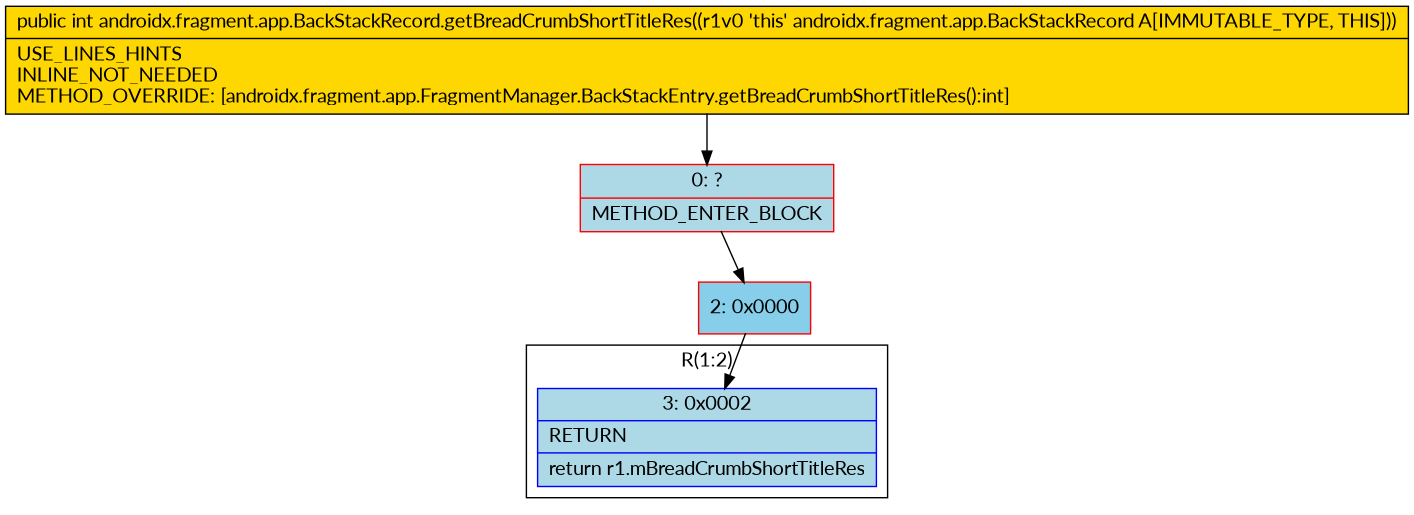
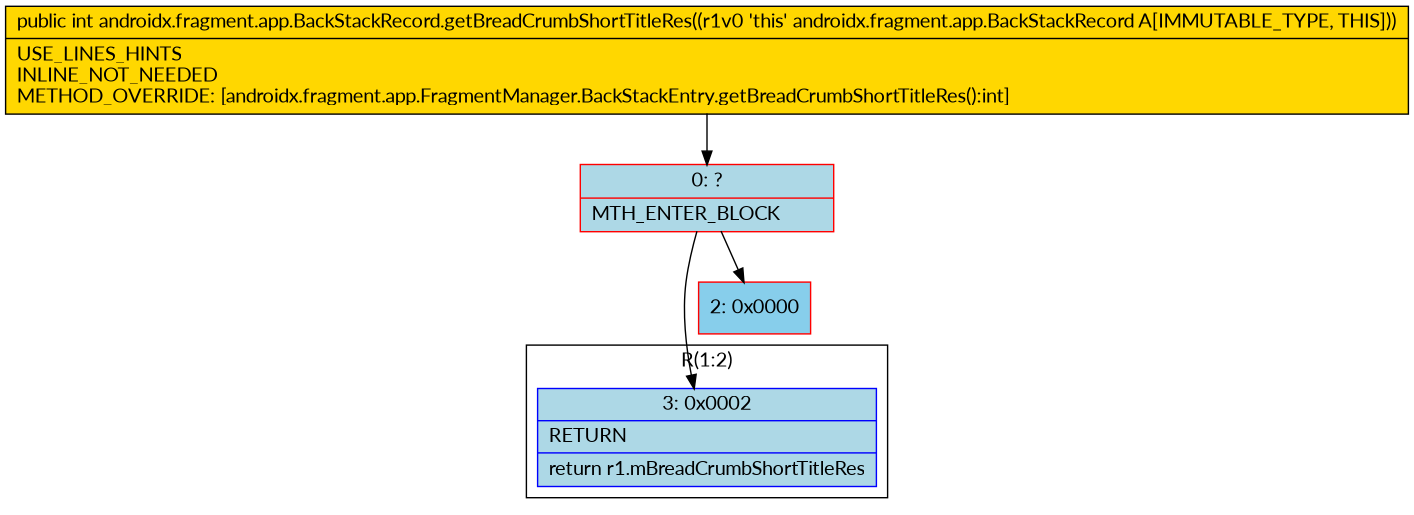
  digraph {
    fontname=Lato
    node [color=red fillcolor=lightblue fontname=Lato shape=record style=filled]
    edge [fontname=Lato]
    n1 [color=blue label="{3\:\ 0x0002|RETURN\l|return r1.mBreadCrumbShortTitleRes\l}"]
-   n2 [label="{0\:\ ?|METHOD_ENTER_BLOCK\l}"]
+   n2 [label="{0\:\ ?|MTH_ENTER_BLOCK\l}"]
    n3 [fillcolor=skyblue label="{2\:\ 0x0000}"]
    n4 [fillcolor=gold label="{public int androidx.fragment.app.BackStackRecord.getBreadCrumbShortTitleRes((r1v0 'this' androidx.fragment.app.BackStackRecord A[IMMUTABLE_TYPE, THIS]))  | USE_LINES_HINTS\lINLINE_NOT_NEEDED\lMETHOD_OVERRIDE: [androidx.fragment.app.FragmentManager.BackStackEntry.getBreadCrumbShortTitleRes():int]\l}" color=""]
    subgraph cluster_1 {
      label="R(1:2)"
      n1
    }
    n2 -> n3
-   n3 -> n1
+   n2 -> n1
    n4 -> n2
  }
